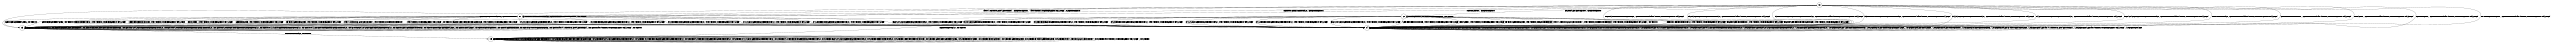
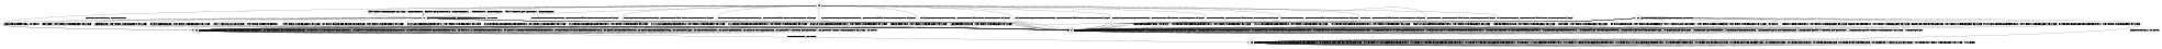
  digraph {
    node [shape=circle]
    n1 [label=s8]
    n2 [label=s1]
    n3 [label=s2]
    n4 [label=s3]
    n5 [label=s4]
    n6 [label=s5]
    n1 -> n2 [label="HELLO_VERIFY_REQUEST / CLIENT_HELLO+"]
    n1 -> n2 [label="APPLICATION / CLIENT_HELLO"]
    n1 -> n2 [label="Alert(WARNING,CLOSE_NOTIFY) / CLIENT_HELLO"]
    n1 -> n2 [label="Alert(FATAL,UNEXPECTED_MESSAGE) / CLIENT_HELLO"]
-   n1 -> n3 [label="ECDH_SERVER_HELLO / CLIENT_HELLO"]
    n1 -> n4 [label="CHANGE_CIPHER_SPEC / CLIENT_HELLO"]
    n1 -> n5 [label="ECDH_SERVER_KEY_EXCHANGE / CLIENT_HELLO|Alert(FATAL,UNEXPECTED_MESSAGE)"]
    n1 -> n5 [label="RSA_SIGN_CERTIFICATE_REQUEST / CLIENT_HELLO|Alert(FATAL,UNEXPECTED_MESSAGE)"]
    n1 -> n5 [label="RSA_FIXED_ECDH_CERTIFICATE_REQUEST / CLIENT_HELLO|Alert(FATAL,UNEXPECTED_MESSAGE)"]
    n1 -> n5 [label="RSA_FIXED_DH_CERTIFICATE_REQUEST / CLIENT_HELLO|Alert(FATAL,UNEXPECTED_MESSAGE)"]
    n1 -> n5 [label="DSS_SIGN_CERTIFICATE_REQUEST / CLIENT_HELLO|Alert(FATAL,UNEXPECTED_MESSAGE)"]
    n1 -> n5 [label="DSS_FIXED_DH_CERTIFICATE_REQUEST / CLIENT_HELLO|Alert(FATAL,UNEXPECTED_MESSAGE)"]
    n1 -> n5 [label="ECDSA_SIGN_CERTIFICATE_REQUEST / CLIENT_HELLO|Alert(FATAL,UNEXPECTED_MESSAGE)"]
    n1 -> n5 [label="HELLO_REQUEST / CLIENT_HELLO|Alert(FATAL,UNEXPECTED_MESSAGE)"]
    n1 -> n5 [label="SERVER_HELLO_DONE / CLIENT_HELLO|Alert(FATAL,UNEXPECTED_MESSAGE)"]
    n1 -> n5 [label="FINISHED / CLIENT_HELLO|Alert(FATAL,UNEXPECTED_MESSAGE)"]
    n1 -> n5 [label="CERTIFICATE / CLIENT_HELLO|Alert(FATAL,UNEXPECTED_MESSAGE)"]
    n1 -> n5 [label="EMPTY_CERTIFICATE / CLIENT_HELLO|Alert(FATAL,UNEXPECTED_MESSAGE)"]
    n2 -> n2 [label="HELLO_VERIFY_REQUEST / CLIENT_HELLO"]
    n2 -> n2 [label="APPLICATION / TIMEOUT"]
    n2 -> n4 [label="CHANGE_CIPHER_SPEC / TIMEOUT"]
    n2 -> n5 [label="ECDH_SERVER_KEY_EXCHANGE / Alert(FATAL,UNEXPECTED_MESSAGE)"]
    n2 -> n5 [label="RSA_SIGN_CERTIFICATE_REQUEST / Alert(FATAL,UNEXPECTED_MESSAGE)"]
    n2 -> n5 [label="RSA_FIXED_ECDH_CERTIFICATE_REQUEST / Alert(FATAL,UNEXPECTED_MESSAGE)"]
    n2 -> n5 [label="RSA_FIXED_DH_CERTIFICATE_REQUEST / Alert(FATAL,UNEXPECTED_MESSAGE)"]
    n2 -> n5 [label="DSS_SIGN_CERTIFICATE_REQUEST / Alert(FATAL,UNEXPECTED_MESSAGE)"]
    n2 -> n5 [label="DSS_FIXED_DH_CERTIFICATE_REQUEST / Alert(FATAL,UNEXPECTED_MESSAGE)"]
    n2 -> n5 [label="ECDSA_SIGN_CERTIFICATE_REQUEST / Alert(FATAL,UNEXPECTED_MESSAGE)"]
    n2 -> n5 [label="HELLO_REQUEST / Alert(FATAL,UNEXPECTED_MESSAGE)"]
    n2 -> n5 [label="SERVER_HELLO_DONE / Alert(FATAL,UNEXPECTED_MESSAGE)"]
    n2 -> n5 [label="FINISHED / Alert(FATAL,UNEXPECTED_MESSAGE)"]
    n2 -> n5 [label="CERTIFICATE / Alert(FATAL,UNEXPECTED_MESSAGE)"]
    n2 -> n5 [label="EMPTY_CERTIFICATE / Alert(FATAL,UNEXPECTED_MESSAGE)"]
    n2 -> n5 [label="Alert(WARNING,CLOSE_NOTIFY) / Alert(FATAL,INTERNAL_ERROR)"]
    n2 -> n5 [label="Alert(FATAL,UNEXPECTED_MESSAGE) / TIMEOUT"]
    n3 -> n3 [label="APPLICATION / TIMEOUT"]
    n3 -> n3 [label="CERTIFICATE / TIMEOUT"]
    n3 -> n4 [label="CHANGE_CIPHER_SPEC / TIMEOUT"]
    n3 -> n5 [label="HELLO_VERIFY_REQUEST / Alert(FATAL,UNEXPECTED_MESSAGE)"]
    n3 -> n5 [label="ECDH_SERVER_HELLO / Alert(FATAL,UNEXPECTED_MESSAGE)"]
    n3 -> n5 [label="ECDH_SERVER_KEY_EXCHANGE / Alert(FATAL,UNEXPECTED_MESSAGE)"]
    n3 -> n5 [label="RSA_SIGN_CERTIFICATE_REQUEST / Alert(FATAL,UNEXPECTED_MESSAGE)"]
    n3 -> n5 [label="RSA_FIXED_ECDH_CERTIFICATE_REQUEST / Alert(FATAL,UNEXPECTED_MESSAGE)"]
    n3 -> n5 [label="RSA_FIXED_DH_CERTIFICATE_REQUEST / Alert(FATAL,UNEXPECTED_MESSAGE)"]
    n3 -> n5 [label="DSS_SIGN_CERTIFICATE_REQUEST / Alert(FATAL,UNEXPECTED_MESSAGE)"]
    n3 -> n5 [label="DSS_FIXED_DH_CERTIFICATE_REQUEST / Alert(FATAL,UNEXPECTED_MESSAGE)"]
    n3 -> n5 [label="ECDSA_SIGN_CERTIFICATE_REQUEST / Alert(FATAL,UNEXPECTED_MESSAGE)"]
    n3 -> n5 [label="SERVER_HELLO_DONE / Alert(FATAL,UNEXPECTED_MESSAGE)"]
    n3 -> n5 [label="FINISHED / Alert(FATAL,UNEXPECTED_MESSAGE)"]
    n3 -> n5 [label="EMPTY_CERTIFICATE / Alert(FATAL,DECODE_ERROR)"]
    n3 -> n5 [label="Alert(WARNING,CLOSE_NOTIFY) / Alert(FATAL,INTERNAL_ERROR)"]
    n3 -> n5 [label="Alert(FATAL,UNEXPECTED_MESSAGE) / TIMEOUT"]
    n3 -> n6 [label="HELLO_REQUEST / TIMEOUT"]
    n4 -> n4 [label="HELLO_VERIFY_REQUEST / TIMEOUT"]
    n4 -> n4 [label="ECDH_SERVER_HELLO / TIMEOUT"]
    n4 -> n4 [label="ECDH_SERVER_KEY_EXCHANGE / TIMEOUT"]
    n4 -> n4 [label="RSA_SIGN_CERTIFICATE_REQUEST / TIMEOUT"]
    n4 -> n4 [label="RSA_FIXED_ECDH_CERTIFICATE_REQUEST / TIMEOUT"]
    n4 -> n4 [label="RSA_FIXED_DH_CERTIFICATE_REQUEST / TIMEOUT"]
    n4 -> n4 [label="DSS_SIGN_CERTIFICATE_REQUEST / TIMEOUT"]
    n4 -> n4 [label="DSS_FIXED_DH_CERTIFICATE_REQUEST / TIMEOUT"]
    n4 -> n4 [label="ECDSA_SIGN_CERTIFICATE_REQUEST / TIMEOUT"]
    n4 -> n4 [label="SERVER_HELLO_DONE / TIMEOUT"]
    n4 -> n4 [label="CHANGE_CIPHER_SPEC / TIMEOUT"]
    n4 -> n4 [label="FINISHED / TIMEOUT"]
    n4 -> n4 [label="APPLICATION / TIMEOUT"]
    n4 -> n4 [label="CERTIFICATE / TIMEOUT"]
    n4 -> n4 [label="EMPTY_CERTIFICATE / TIMEOUT"]
    n4 -> n4 [label="Alert(WARNING,CLOSE_NOTIFY) / TIMEOUT"]
    n4 -> n4 [label="Alert(FATAL,UNEXPECTED_MESSAGE) / TIMEOUT"]
    n4 -> n6 [label="HELLO_REQUEST / TIMEOUT"]
    n5 -> n5 [label="HELLO_VERIFY_REQUEST / SOCKET_CLOSED"]
    n5 -> n5 [label="ECDH_SERVER_HELLO / SOCKET_CLOSED"]
    n5 -> n5 [label="ECDH_SERVER_KEY_EXCHANGE / SOCKET_CLOSED"]
    n5 -> n5 [label="RSA_SIGN_CERTIFICATE_REQUEST / SOCKET_CLOSED"]
    n5 -> n5 [label="RSA_FIXED_ECDH_CERTIFICATE_REQUEST / SOCKET_CLOSED"]
    n5 -> n5 [label="RSA_FIXED_DH_CERTIFICATE_REQUEST / SOCKET_CLOSED"]
    n5 -> n5 [label="DSS_SIGN_CERTIFICATE_REQUEST / SOCKET_CLOSED"]
    n5 -> n5 [label="DSS_FIXED_DH_CERTIFICATE_REQUEST / SOCKET_CLOSED"]
    n5 -> n5 [label="ECDSA_SIGN_CERTIFICATE_REQUEST / SOCKET_CLOSED"]
    n5 -> n5 [label="HELLO_REQUEST / SOCKET_CLOSED"]
    n5 -> n5 [label="SERVER_HELLO_DONE / SOCKET_CLOSED"]
    n5 -> n5 [label="CHANGE_CIPHER_SPEC / SOCKET_CLOSED"]
    n5 -> n5 [label="FINISHED / SOCKET_CLOSED"]
    n5 -> n5 [label="APPLICATION / SOCKET_CLOSED"]
    n5 -> n5 [label="CERTIFICATE / SOCKET_CLOSED"]
    n5 -> n5 [label="EMPTY_CERTIFICATE / SOCKET_CLOSED"]
    n5 -> n5 [label="Alert(WARNING,CLOSE_NOTIFY) / SOCKET_CLOSED"]
    n5 -> n5 [label="Alert(FATAL,UNEXPECTED_MESSAGE) / SOCKET_CLOSED"]
    n6 -> n6 [label="HELLO_VERIFY_REQUEST / DISABLED"]
    n6 -> n6 [label="ECDH_SERVER_HELLO / DISABLED"]
    n6 -> n6 [label="ECDH_SERVER_KEY_EXCHANGE / DISABLED"]
    n6 -> n6 [label="RSA_SIGN_CERTIFICATE_REQUEST / DISABLED"]
    n6 -> n6 [label="RSA_FIXED_ECDH_CERTIFICATE_REQUEST / DISABLED"]
    n6 -> n6 [label="RSA_FIXED_DH_CERTIFICATE_REQUEST / DISABLED"]
    n6 -> n6 [label="DSS_SIGN_CERTIFICATE_REQUEST / DISABLED"]
    n6 -> n6 [label="DSS_FIXED_DH_CERTIFICATE_REQUEST / DISABLED"]
    n6 -> n6 [label="ECDSA_SIGN_CERTIFICATE_REQUEST / DISABLED"]
    n6 -> n6 [label="HELLO_REQUEST / DISABLED"]
    n6 -> n6 [label="SERVER_HELLO_DONE / DISABLED"]
    n6 -> n6 [label="CHANGE_CIPHER_SPEC / DISABLED"]
    n6 -> n6 [label="FINISHED / DISABLED"]
    n6 -> n6 [label="APPLICATION / DISABLED"]
    n6 -> n6 [label="CERTIFICATE / DISABLED"]
    n6 -> n6 [label="EMPTY_CERTIFICATE / DISABLED"]
    n6 -> n6 [label="Alert(WARNING,CLOSE_NOTIFY) / DISABLED"]
    n6 -> n6 [label="Alert(FATAL,UNEXPECTED_MESSAGE) / DISABLED"]
  }
